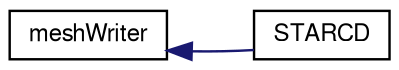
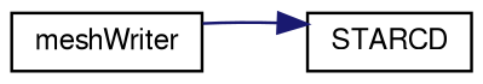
  digraph {
    rankdir=LR
    node [color=black fontname=FreeSans fontsize=10 shape=record]
    n1 [height=0.2 label=meshWriter width=0.4]
    n2 [height=0.2 label=STARCD width=0.4]
-   n1 -> n2 [color=midnightblue dir=back fontname=FreeSans fontsize=10 labelfontname=FreeSans labelfontsize=10 style=solid]
+   n2 -> n1 [color=midnightblue dir=back fontname=FreeSans fontsize=10 labelfontname=FreeSans labelfontsize=10 style=solid]
  }
